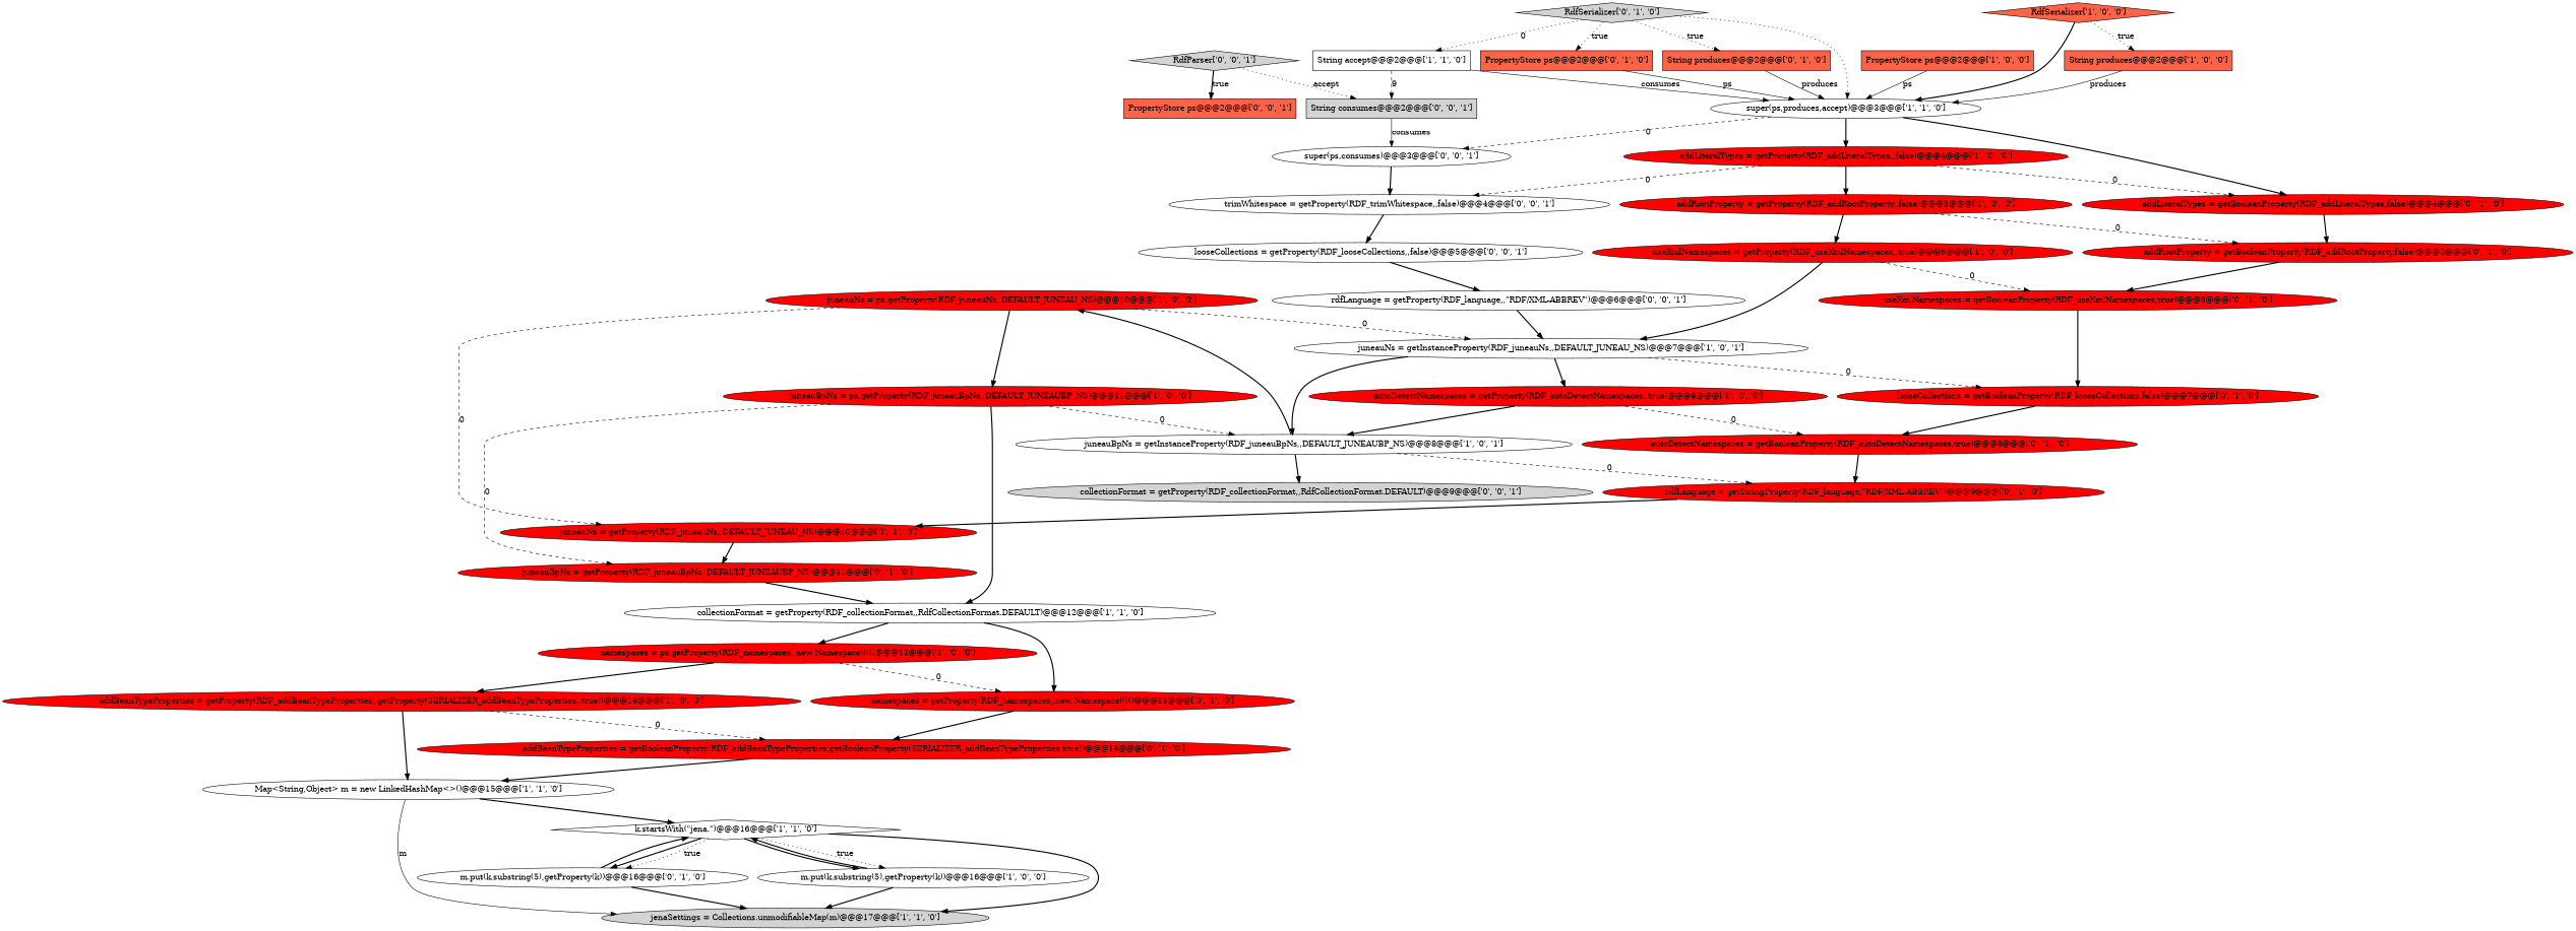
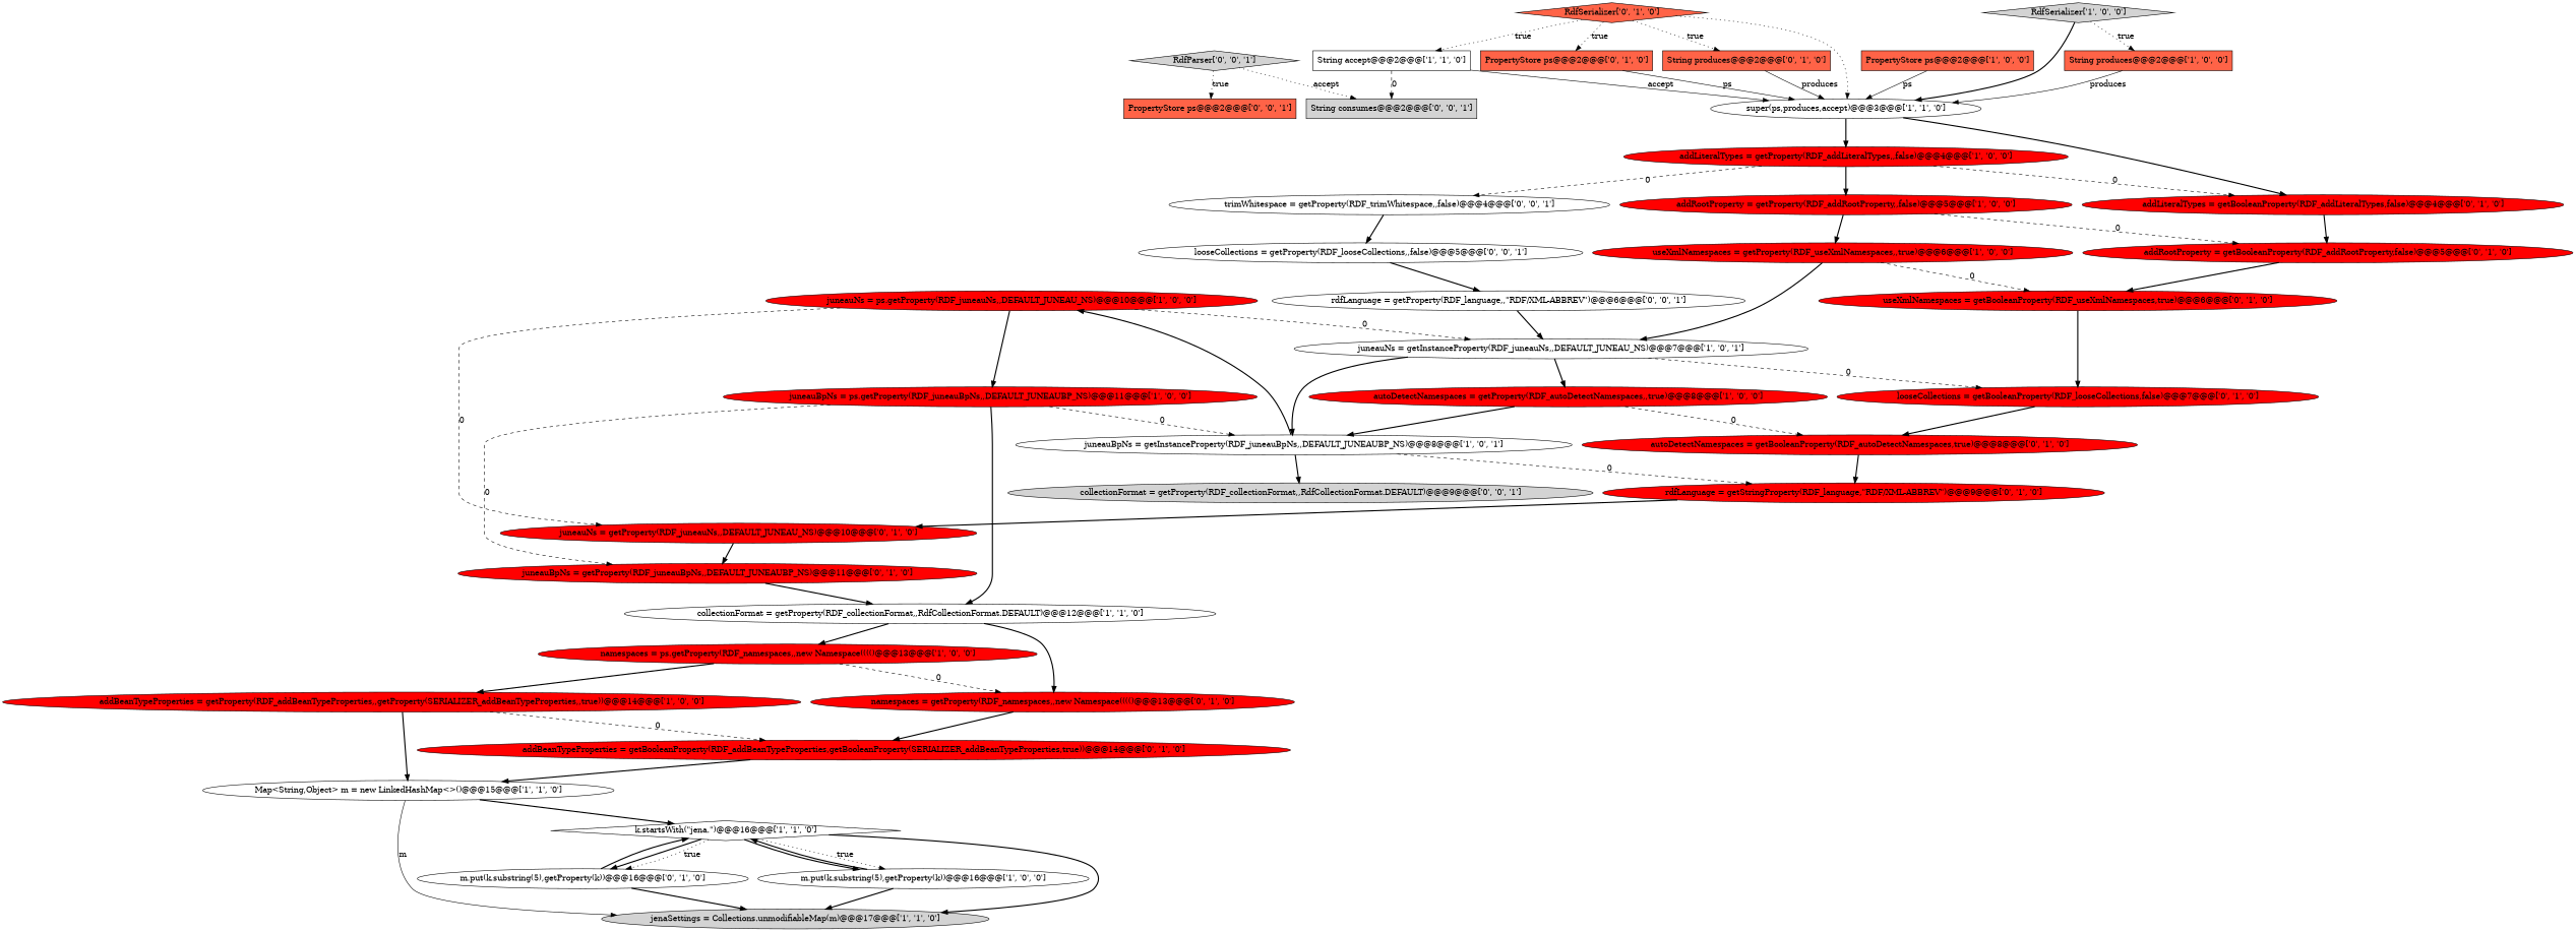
  digraph {
    node [fillcolor=red shape=ellipse style=filled]
    edge [style=bold]
    n1 [fillcolor=white label="collectionFormat = getProperty(RDF_collectionFormat,,RdfCollectionFormat.DEFAULT)@@@12@@@['1', '1', '0']"]
    n2 [label="namespaces = ps.getProperty(RDF_namespaces,,new Namespace(((()@@@13@@@['1', '0', '0']"]
    n3 [label="namespaces = getProperty(RDF_namespaces,,new Namespace(((()@@@13@@@['0', '1', '0']"]
    n4 [label="addBeanTypeProperties = getProperty(RDF_addBeanTypeProperties,,getProperty(SERIALIZER_addBeanTypeProperties,,true))@@@14@@@['1', '0', '0']"]
    n5 [label="addBeanTypeProperties = getBooleanProperty(RDF_addBeanTypeProperties,getBooleanProperty(SERIALIZER_addBeanTypeProperties,true))@@@14@@@['0', '1', '0']"]
    n6 [fillcolor=white label="Map<String,Object> m = new LinkedHashMap<>()@@@15@@@['1', '1', '0']"]
    n7 [label="addLiteralTypes = getProperty(RDF_addLiteralTypes,,false)@@@4@@@['1', '0', '0']"]
    n8 [label="addRootProperty = getProperty(RDF_addRootProperty,,false)@@@5@@@['1', '0', '0']"]
    n9 [fillcolor=white label="trimWhitespace = getProperty(RDF_trimWhitespace,,false)@@@4@@@['0', '0', '1']"]
    n10 [label="addLiteralTypes = getBooleanProperty(RDF_addLiteralTypes,false)@@@4@@@['0', '1', '0']"]
    n11 [label="addRootProperty = getBooleanProperty(RDF_addRootProperty,false)@@@5@@@['0', '1', '0']"]
    n12 [label="useXmlNamespaces = getProperty(RDF_useXmlNamespaces,,true)@@@6@@@['1', '0', '0']"]
    n13 [fillcolor=white label="looseCollections = getProperty(RDF_looseCollections,,false)@@@5@@@['0', '0', '1']"]
-   n14 [fillcolor=tomato label="RdfSerializer['1', '0', '0']" shape=diamond]
+   n14 [fillcolor=lightgray label="RdfSerializer['1', '0', '0']" shape=diamond]
    n15 [fillcolor=tomato label="String produces@@@2@@@['1', '0', '0']" shape=box]
    n16 [fillcolor=white label="super(ps,produces,accept)@@@3@@@['1', '1', '0']"]
    n17 [fillcolor=white label="String accept@@@2@@@['1', '1', '0']" shape=box]
    n18 [fillcolor=lightgray label="String consumes@@@2@@@['0', '0', '1']" shape=box]
    n19 [fillcolor=tomato label="PropertyStore ps@@@2@@@['1', '0', '0']" shape=box]
-   n20 [fillcolor=white label="super(ps,consumes)@@@3@@@['0', '0', '1']"]
    n21 [label="juneauBpNs = getProperty(RDF_juneauBpNs,,DEFAULT_JUNEAUBP_NS)@@@11@@@['0', '1', '0']"]
    n22 [fillcolor=lightgray label="jenaSettings = Collections.unmodifiableMap(m)@@@17@@@['1', '1', '0']"]
    n23 [fillcolor=white label="k.startsWith(\"jena.\")@@@16@@@['1', '1', '0']" shape=diamond]
    n24 [fillcolor=white label="juneauNs = getInstanceProperty(RDF_juneauNs,,DEFAULT_JUNEAU_NS)@@@7@@@['1', '0', '1']"]
    n25 [label="autoDetectNamespaces = getProperty(RDF_autoDetectNamespaces,,true)@@@8@@@['1', '0', '0']"]
    n26 [fillcolor=white label="juneauBpNs = getInstanceProperty(RDF_juneauBpNs,,DEFAULT_JUNEAUBP_NS)@@@8@@@['1', '0', '1']"]
    n27 [label="looseCollections = getBooleanProperty(RDF_looseCollections,false)@@@7@@@['0', '1', '0']"]
    n28 [label="autoDetectNamespaces = getBooleanProperty(RDF_autoDetectNamespaces,true)@@@8@@@['0', '1', '0']"]
    n29 [fillcolor=lightgray label="collectionFormat = getProperty(RDF_collectionFormat,,RdfCollectionFormat.DEFAULT)@@@9@@@['0', '0', '1']"]
    n30 [label="juneauNs = ps.getProperty(RDF_juneauNs,,DEFAULT_JUNEAU_NS)@@@10@@@['1', '0', '0']"]
    n31 [label="rdfLanguage = getStringProperty(RDF_language,\"RDF/XML-ABBREV\")@@@9@@@['0', '1', '0']"]
    n32 [label="juneauNs = getProperty(RDF_juneauNs,,DEFAULT_JUNEAU_NS)@@@10@@@['0', '1', '0']"]
    n33 [fillcolor=lightgray label="RdfParser['0', '0', '1']" shape=diamond]
    n34 [fillcolor=tomato label="PropertyStore ps@@@2@@@['0', '0', '1']" shape=box]
    n35 [label="useXmlNamespaces = getBooleanProperty(RDF_useXmlNamespaces,true)@@@6@@@['0', '1', '0']"]
-   n36 [fillcolor=lightgray label="RdfSerializer['0', '1', '0']" shape=diamond]
+   n36 [fillcolor=tomato label="RdfSerializer['0', '1', '0']" shape=diamond]
    n37 [fillcolor=tomato label="PropertyStore ps@@@2@@@['0', '1', '0']" shape=box]
    n38 [fillcolor=tomato label="String produces@@@2@@@['0', '1', '0']" shape=box]
    n39 [label="juneauBpNs = ps.getProperty(RDF_juneauBpNs,,DEFAULT_JUNEAUBP_NS)@@@11@@@['1', '0', '0']"]
    n40 [fillcolor=white label="m.put(k.substring(5),getProperty(k))@@@16@@@['1', '0', '0']"]
    n41 [fillcolor=white label="m.put(k.substring(5),getProperty(k))@@@16@@@['0', '1', '0']"]
    n42 [fillcolor=white label="rdfLanguage = getProperty(RDF_language,,\"RDF/XML-ABBREV\")@@@6@@@['0', '0', '1']"]
    n1 -> n2
    n1 -> n3
    n2 -> n3 [label=0 style=dashed]
    n2 -> n4
    n3 -> n5
    n4 -> n5 [label=0 style=dashed]
    n4 -> n6
    n5 -> n6
    n6 -> n22 [label=m style=solid]
    n6 -> n23
    n7 -> n8
    n7 -> n9 [label=0 style=dashed]
    n7 -> n10 [label=0 style=dashed]
    n8 -> n11 [label=0 style=dashed]
    n8 -> n12
    n9 -> n13
    n10 -> n11
    n11 -> n35
    n12 -> n24
    n12 -> n35 [label=0 style=dashed]
    n13 -> n42
    n14 -> n15 [label=true style=dotted]
    n14 -> n16
    n15 -> n16 [label=produces style=solid]
    n16 -> n7
    n16 -> n10
-   n16 -> n20 [label=0 style=dashed]
-   n17 -> n16 [label=consumes style=solid]
-   n17 -> n18 [label=9 style=dashed]
-   n18 -> n20 [label=consumes style=solid]
+   n17 -> n16 [label=accept style=solid]
+   n17 -> n18 [label=0 style=dashed]
    n19 -> n16 [label=ps style=solid]
-   n20 -> n9
    n21 -> n1
    n23 -> n22
    n23 -> n40 [label=true style=dotted]
    n23 -> n40
    n23 -> n41
    n23 -> n41 [label=true style=dotted]
    n24 -> n25
    n24 -> n26
    n24 -> n27 [label=0 style=dashed]
    n25 -> n26
    n25 -> n28 [label=0 style=dashed]
    n26 -> n29
    n26 -> n30
    n26 -> n31 [label=0 style=dashed]
    n27 -> n28
    n28 -> n31
    n30 -> n24 [label=0 style=dashed]
    n30 -> n32 [label=0 style=dashed]
    n30 -> n39
    n31 -> n32
    n32 -> n21
    n33 -> n18 [label=accept style=dotted]
-   n33 -> n34 [label=true]
+   n33 -> n34 [label=true style=dotted]
    n35 -> n27
    n36 -> n16 [style=dotted]
-   n36 -> n17 [label=0 style=dotted]
+   n36 -> n17 [label=true style=dotted]
    n36 -> n37 [label=true style=dotted]
    n36 -> n38 [label=true style=dotted]
    n37 -> n16 [label=ps style=solid]
    n38 -> n16 [label=produces style=solid]
    n39 -> n1
    n39 -> n21 [label=0 style=dashed]
    n39 -> n26 [label=0 style=dashed]
    n40 -> n22
    n40 -> n23
    n41 -> n22
    n41 -> n23
    n42 -> n24
  }
